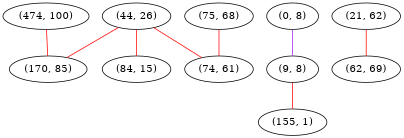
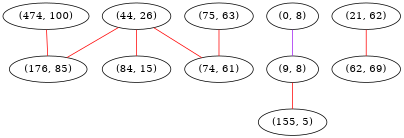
  graph {
    edge [color=red weight=1]
    n1 [label="(474, 100)"]
-   "(170, 85)"
+   "(170, 85)" [label="(176, 85)"]
    n3 [label="(44, 26)"]
    "(74, 61)"
    "(84, 15)"
    n6 [label="(0, 8)"]
    "(9, 8)"
-   "(155, 5)" [label="(155, 1)"]
-   "(75, 63)" [label="(75, 68)"]
+   "(155, 5)"
+   "(75, 63)"
    "(21, 62)"
    "(62, 69)"
    n1 -- "(170, 85)"
    n3 -- "(170, 85)"
    n3 -- "(74, 61)"
    n3 -- "(84, 15)"
    n6 -- "(9, 8)" [color=purple weight=4]
    "(9, 8)" -- "(155, 5)"
    "(75, 63)" -- "(74, 61)"
    "(21, 62)" -- "(62, 69)"
  }
